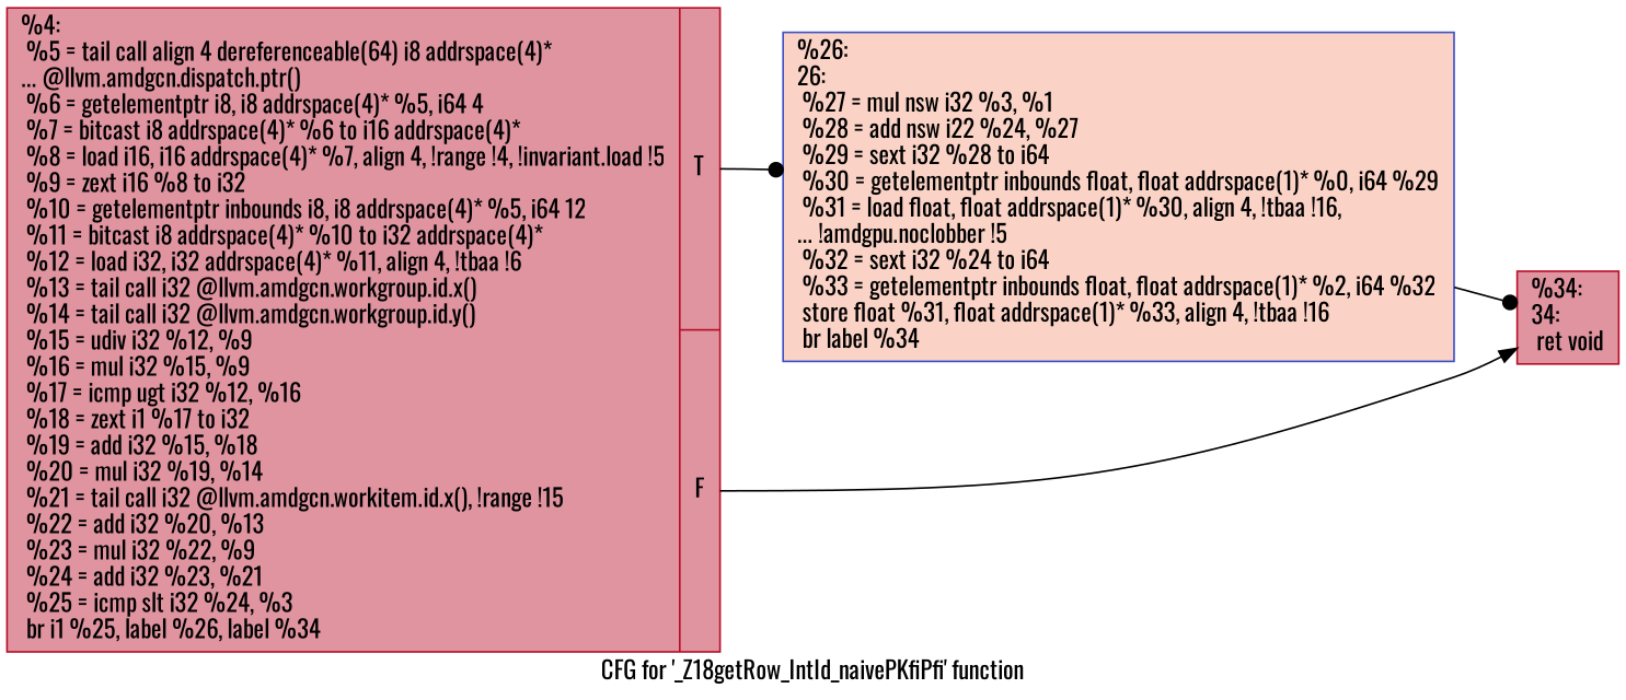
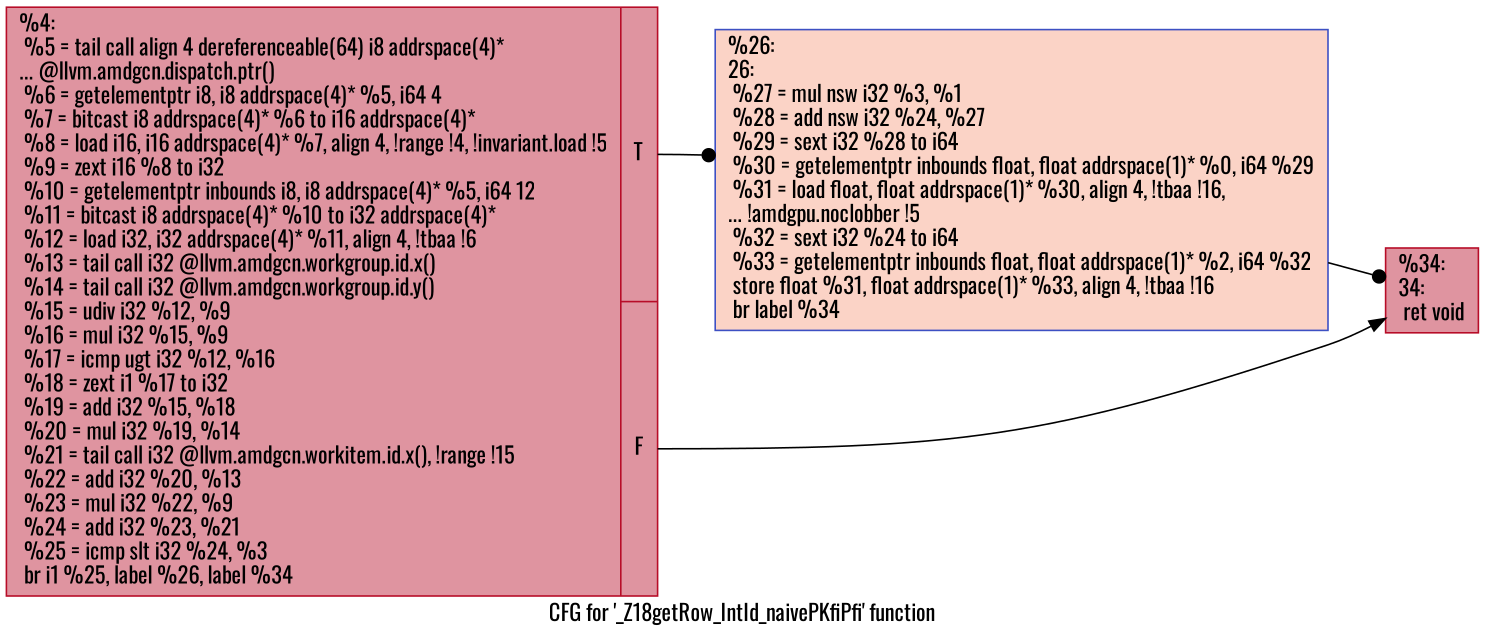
  digraph {
    label="CFG for '_Z18getRow_IntId_naivePKfiPfi' function"
    rankdir=LR
    fontname=Oswald
    node [color="#b70d28ff" fillcolor="#b70d2870" shape=record style=filled fontname=Oswald]
    edge [arrowhead=dot fontname=Oswald]
    n1 [label="{%4:\l  %5 = tail call align 4 dereferenceable(64) i8 addrspace(4)*\l... @llvm.amdgcn.dispatch.ptr()\l  %6 = getelementptr i8, i8 addrspace(4)* %5, i64 4\l  %7 = bitcast i8 addrspace(4)* %6 to i16 addrspace(4)*\l  %8 = load i16, i16 addrspace(4)* %7, align 4, !range !4, !invariant.load !5\l  %9 = zext i16 %8 to i32\l  %10 = getelementptr inbounds i8, i8 addrspace(4)* %5, i64 12\l  %11 = bitcast i8 addrspace(4)* %10 to i32 addrspace(4)*\l  %12 = load i32, i32 addrspace(4)* %11, align 4, !tbaa !6\l  %13 = tail call i32 @llvm.amdgcn.workgroup.id.x()\l  %14 = tail call i32 @llvm.amdgcn.workgroup.id.y()\l  %15 = udiv i32 %12, %9\l  %16 = mul i32 %15, %9\l  %17 = icmp ugt i32 %12, %16\l  %18 = zext i1 %17 to i32\l  %19 = add i32 %15, %18\l  %20 = mul i32 %19, %14\l  %21 = tail call i32 @llvm.amdgcn.workitem.id.x(), !range !15\l  %22 = add i32 %20, %13\l  %23 = mul i32 %22, %9\l  %24 = add i32 %23, %21\l  %25 = icmp slt i32 %24, %3\l  br i1 %25, label %26, label %34\l|{<s0>T|<s1>F}}"]
-   n2 [color="#3d50c3ff" fillcolor="#f59c7d70" label="{%26:\l26:                                               \l  %27 = mul nsw i32 %3, %1\l  %28 = add nsw i22 %24, %27\l  %29 = sext i32 %28 to i64\l  %30 = getelementptr inbounds float, float addrspace(1)* %0, i64 %29\l  %31 = load float, float addrspace(1)* %30, align 4, !tbaa !16,\l... !amdgpu.noclobber !5\l  %32 = sext i32 %24 to i64\l  %33 = getelementptr inbounds float, float addrspace(1)* %2, i64 %32\l  store float %31, float addrspace(1)* %33, align 4, !tbaa !16\l  br label %34\l}"]
+   n2 [color="#3d50c3ff" fillcolor="#f59c7d70" label="{%26:\l26:                                               \l  %27 = mul nsw i32 %3, %1\l  %28 = add nsw i32 %24, %27\l  %29 = sext i32 %28 to i64\l  %30 = getelementptr inbounds float, float addrspace(1)* %0, i64 %29\l  %31 = load float, float addrspace(1)* %30, align 4, !tbaa !16,\l... !amdgpu.noclobber !5\l  %32 = sext i32 %24 to i64\l  %33 = getelementptr inbounds float, float addrspace(1)* %2, i64 %32\l  store float %31, float addrspace(1)* %33, align 4, !tbaa !16\l  br label %34\l}"]
    n3 [label="{%34:\l34:                                               \l  ret void\l}"]
    n1 -> n2 [tailport=s0]
    n1 -> n3 [tailport=s1 arrowhead=normal]
    n2 -> n3
  }
